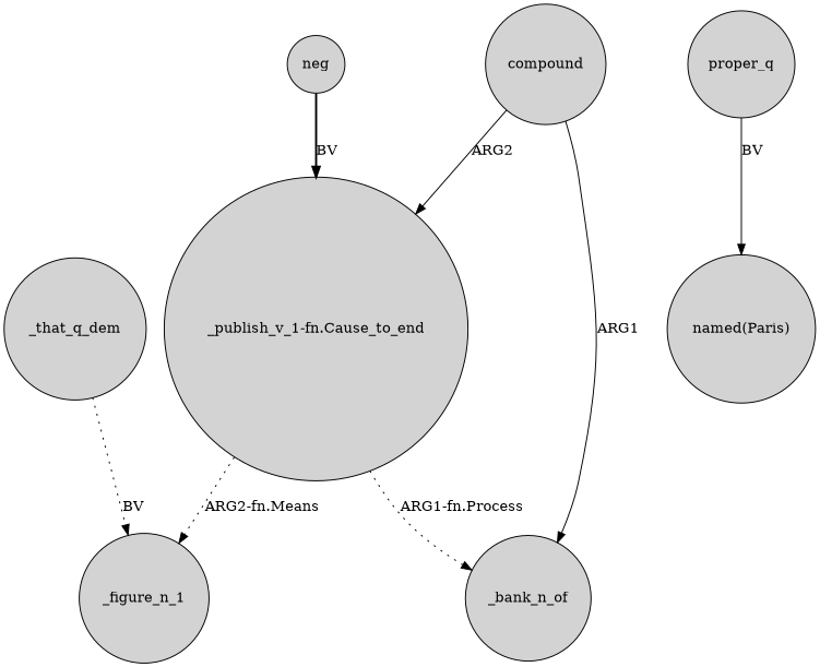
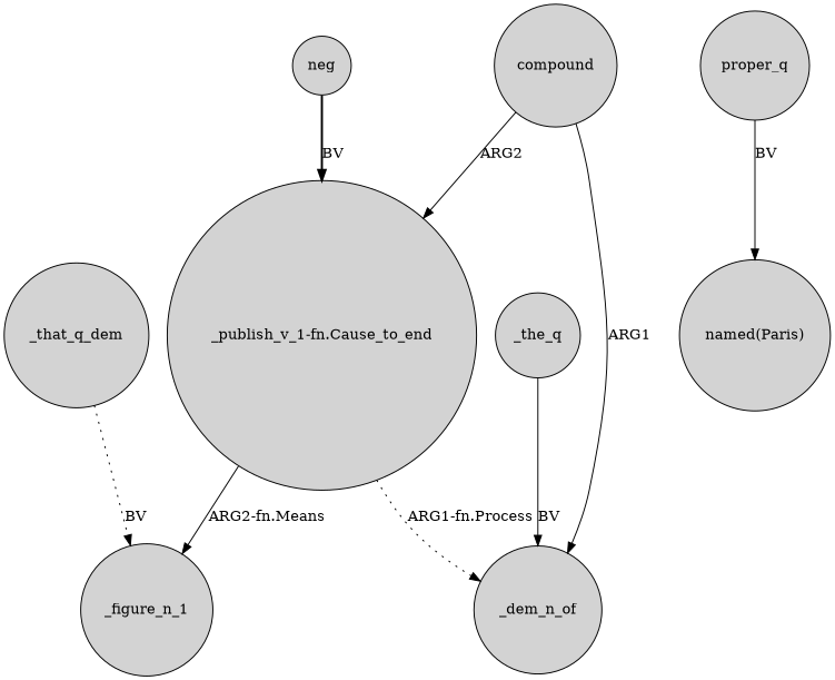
  digraph {
    node [shape=circle style=filled]
    edge [style=solid]
    _that_q_dem
    _figure_n_1
    proper_q
    "named(Paris)"
    "_publish_v_1-fn.Cause_to_end"
-   _bank_n_of
+   _bank_n_of [label=_dem_n_of]
+   _the_q
    neg
    compound
    _that_q_dem -> _figure_n_1 [label=BV style=dotted]
    proper_q -> "named(Paris)" [label=BV]
-   "_publish_v_1-fn.Cause_to_end" -> _figure_n_1 [label="ARG2-fn.Means" style=dotted]
+   "_publish_v_1-fn.Cause_to_end" -> _figure_n_1 [label="ARG2-fn.Means"]
    "_publish_v_1-fn.Cause_to_end" -> _bank_n_of [label="ARG1-fn.Process" style=dotted]
+   _the_q -> _bank_n_of [label=BV]
    neg -> "_publish_v_1-fn.Cause_to_end" [label=BV style=bold]
    compound -> "_publish_v_1-fn.Cause_to_end" [label=ARG2]
    compound -> _bank_n_of [label=ARG1]
  }
